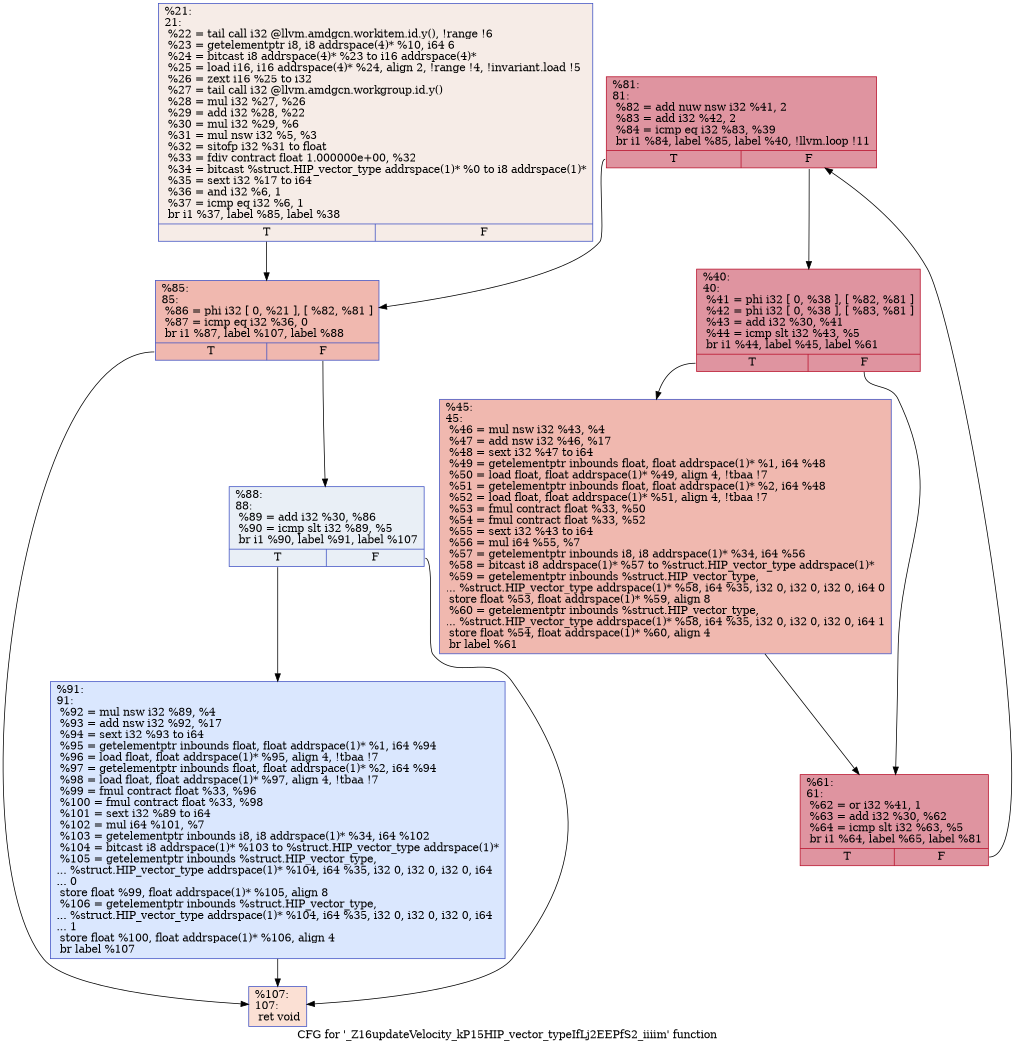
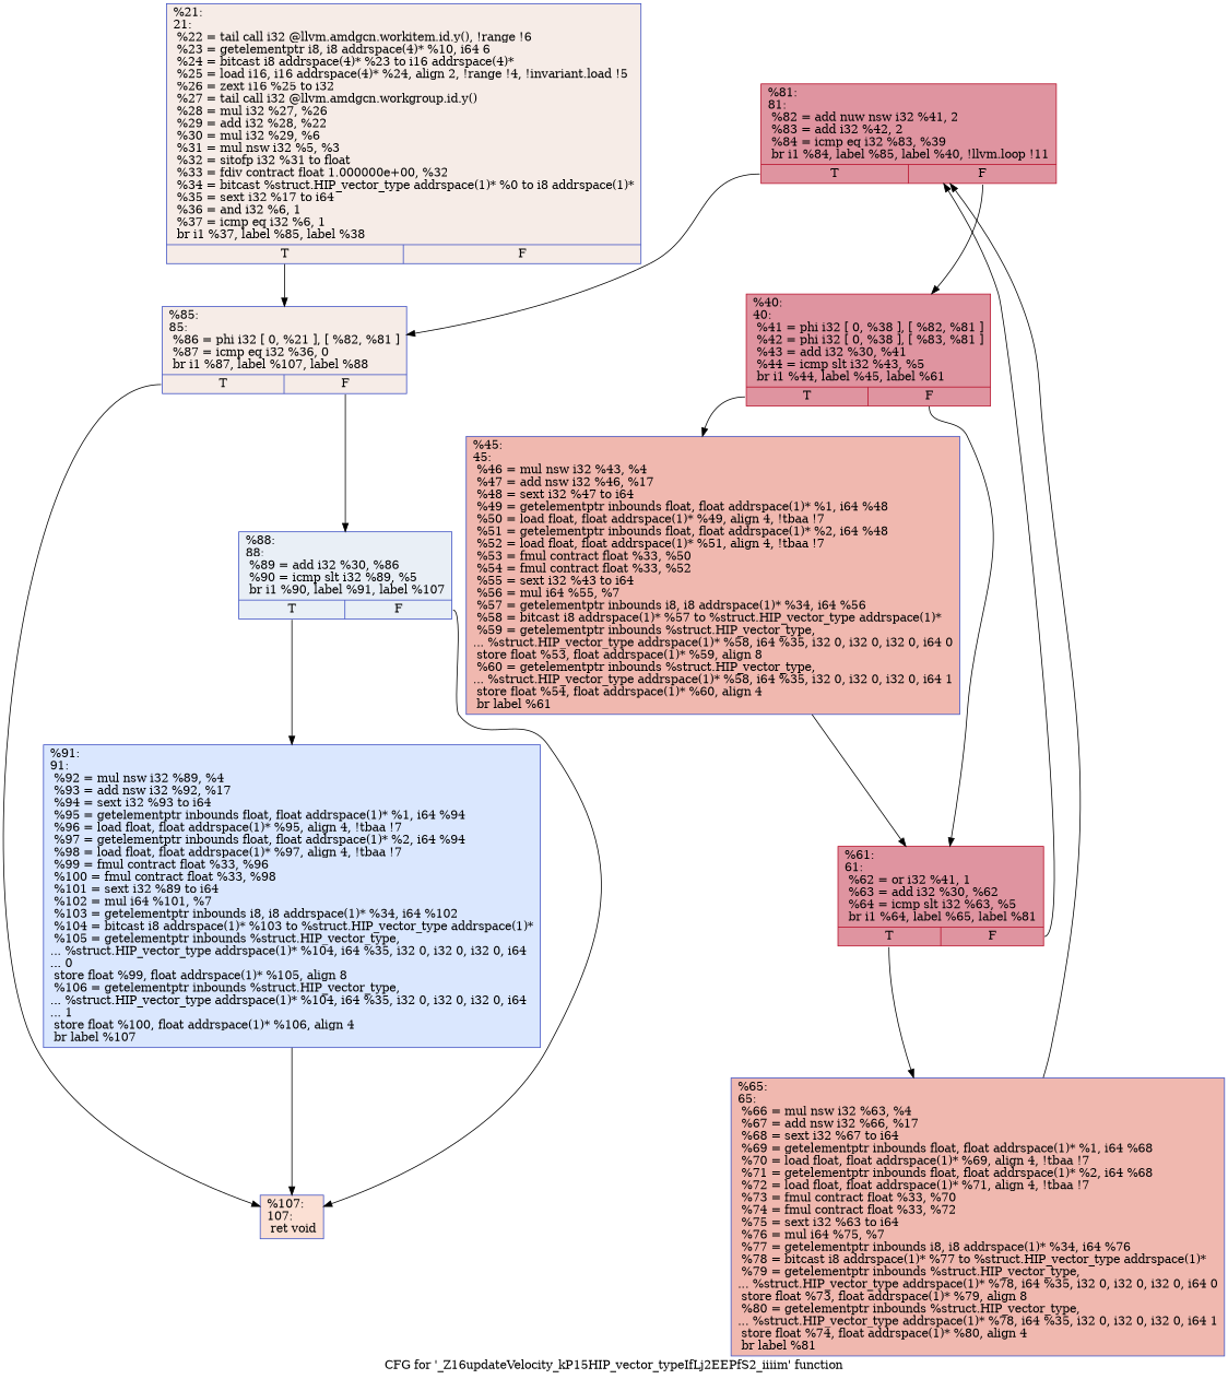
  digraph {
    label="CFG for '_Z16updateVelocity_kP15HIP_vector_typeIfLj2EEPfS2_iiiim' function"
    node [color="#3d50c3ff" fillcolor="#b70d2870" shape=record style=filled]
    edge [tailport=s0]
    n1 [fillcolor="#ead5c970" label="{%21:\l21:                                               \l  %22 = tail call i32 @llvm.amdgcn.workitem.id.y(), !range !6\l  %23 = getelementptr i8, i8 addrspace(4)* %10, i64 6\l  %24 = bitcast i8 addrspace(4)* %23 to i16 addrspace(4)*\l  %25 = load i16, i16 addrspace(4)* %24, align 2, !range !4, !invariant.load !5\l  %26 = zext i16 %25 to i32\l  %27 = tail call i32 @llvm.amdgcn.workgroup.id.y()\l  %28 = mul i32 %27, %26\l  %29 = add i32 %28, %22\l  %30 = mul i32 %29, %6\l  %31 = mul nsw i32 %5, %3\l  %32 = sitofp i32 %31 to float\l  %33 = fdiv contract float 1.000000e+00, %32\l  %34 = bitcast %struct.HIP_vector_type addrspace(1)* %0 to i8 addrspace(1)*\l  %35 = sext i32 %17 to i64\l  %36 = and i32 %6, 1\l  %37 = icmp eq i32 %6, 1\l  br i1 %37, label %85, label %38\l|{<s0>T|<s1>F}}"]
-   n2 [fillcolor="#dc5d4a70" label="{%85:\l85:                                               \l  %86 = phi i32 [ 0, %21 ], [ %82, %81 ]\l  %87 = icmp eq i32 %36, 0\l  br i1 %87, label %107, label %88\l|{<s0>T|<s1>F}}"]
+   n2 [fillcolor="#ead5c970" label="{%85:\l85:                                               \l  %86 = phi i32 [ 0, %21 ], [ %82, %81 ]\l  %87 = icmp eq i32 %36, 0\l  br i1 %87, label %107, label %88\l|{<s0>T|<s1>F}}"]
    n3 [fillcolor="#f7b99e70" label="{%107:\l107:                                              \l  ret void\l}"]
    n4 [fillcolor="#cedaeb70" label="{%88:\l88:                                               \l  %89 = add i32 %30, %86\l  %90 = icmp slt i32 %89, %5\l  br i1 %90, label %91, label %107\l|{<s0>T|<s1>F}}"]
    n5 [fillcolor="#abc8fd70" label="{%91:\l91:                                               \l  %92 = mul nsw i32 %89, %4\l  %93 = add nsw i32 %92, %17\l  %94 = sext i32 %93 to i64\l  %95 = getelementptr inbounds float, float addrspace(1)* %1, i64 %94\l  %96 = load float, float addrspace(1)* %95, align 4, !tbaa !7\l  %97 = getelementptr inbounds float, float addrspace(1)* %2, i64 %94\l  %98 = load float, float addrspace(1)* %97, align 4, !tbaa !7\l  %99 = fmul contract float %33, %96\l  %100 = fmul contract float %33, %98\l  %101 = sext i32 %89 to i64\l  %102 = mul i64 %101, %7\l  %103 = getelementptr inbounds i8, i8 addrspace(1)* %34, i64 %102\l  %104 = bitcast i8 addrspace(1)* %103 to %struct.HIP_vector_type addrspace(1)*\l  %105 = getelementptr inbounds %struct.HIP_vector_type,\l... %struct.HIP_vector_type addrspace(1)* %104, i64 %35, i32 0, i32 0, i32 0, i64\l... 0\l  store float %99, float addrspace(1)* %105, align 8\l  %106 = getelementptr inbounds %struct.HIP_vector_type,\l... %struct.HIP_vector_type addrspace(1)* %104, i64 %35, i32 0, i32 0, i32 0, i64\l... 1\l  store float %100, float addrspace(1)* %106, align 4\l  br label %107\l}"]
    n6 [color="#b70d28ff" label="{%40:\l40:                                               \l  %41 = phi i32 [ 0, %38 ], [ %82, %81 ]\l  %42 = phi i32 [ 0, %38 ], [ %83, %81 ]\l  %43 = add i32 %30, %41\l  %44 = icmp slt i32 %43, %5\l  br i1 %44, label %45, label %61\l|{<s0>T|<s1>F}}"]
    n7 [fillcolor="#dc5d4a70" label="{%45:\l45:                                               \l  %46 = mul nsw i32 %43, %4\l  %47 = add nsw i32 %46, %17\l  %48 = sext i32 %47 to i64\l  %49 = getelementptr inbounds float, float addrspace(1)* %1, i64 %48\l  %50 = load float, float addrspace(1)* %49, align 4, !tbaa !7\l  %51 = getelementptr inbounds float, float addrspace(1)* %2, i64 %48\l  %52 = load float, float addrspace(1)* %51, align 4, !tbaa !7\l  %53 = fmul contract float %33, %50\l  %54 = fmul contract float %33, %52\l  %55 = sext i32 %43 to i64\l  %56 = mul i64 %55, %7\l  %57 = getelementptr inbounds i8, i8 addrspace(1)* %34, i64 %56\l  %58 = bitcast i8 addrspace(1)* %57 to %struct.HIP_vector_type addrspace(1)*\l  %59 = getelementptr inbounds %struct.HIP_vector_type,\l... %struct.HIP_vector_type addrspace(1)* %58, i64 %35, i32 0, i32 0, i32 0, i64 0\l  store float %53, float addrspace(1)* %59, align 8\l  %60 = getelementptr inbounds %struct.HIP_vector_type,\l... %struct.HIP_vector_type addrspace(1)* %58, i64 %35, i32 0, i32 0, i32 0, i64 1\l  store float %54, float addrspace(1)* %60, align 4\l  br label %61\l}"]
    n8 [color="#b70d28ff" label="{%61:\l61:                                               \l  %62 = or i32 %41, 1\l  %63 = add i32 %30, %62\l  %64 = icmp slt i32 %63, %5\l  br i1 %64, label %65, label %81\l|{<s0>T|<s1>F}}"]
+   n9 [fillcolor="#dc5d4a70" label="{%65:\l65:                                               \l  %66 = mul nsw i32 %63, %4\l  %67 = add nsw i32 %66, %17\l  %68 = sext i32 %67 to i64\l  %69 = getelementptr inbounds float, float addrspace(1)* %1, i64 %68\l  %70 = load float, float addrspace(1)* %69, align 4, !tbaa !7\l  %71 = getelementptr inbounds float, float addrspace(1)* %2, i64 %68\l  %72 = load float, float addrspace(1)* %71, align 4, !tbaa !7\l  %73 = fmul contract float %33, %70\l  %74 = fmul contract float %33, %72\l  %75 = sext i32 %63 to i64\l  %76 = mul i64 %75, %7\l  %77 = getelementptr inbounds i8, i8 addrspace(1)* %34, i64 %76\l  %78 = bitcast i8 addrspace(1)* %77 to %struct.HIP_vector_type addrspace(1)*\l  %79 = getelementptr inbounds %struct.HIP_vector_type,\l... %struct.HIP_vector_type addrspace(1)* %78, i64 %35, i32 0, i32 0, i32 0, i64 0\l  store float %73, float addrspace(1)* %79, align 8\l  %80 = getelementptr inbounds %struct.HIP_vector_type,\l... %struct.HIP_vector_type addrspace(1)* %78, i64 %35, i32 0, i32 0, i32 0, i64 1\l  store float %74, float addrspace(1)* %80, align 4\l  br label %81\l}"]
    n10 [color="#b70d28ff" label="{%81:\l81:                                               \l  %82 = add nuw nsw i32 %41, 2\l  %83 = add i32 %42, 2\l  %84 = icmp eq i32 %83, %39\l  br i1 %84, label %85, label %40, !llvm.loop !11\l|{<s0>T|<s1>F}}"]
    n1 -> n2
    n2 -> n3
    n2 -> n4 [tailport=s1]
    n4 -> n3 [tailport=s1]
    n4 -> n5
    n5 -> n3
    n6 -> n7
    n6 -> n8 [tailport=s1]
    n7 -> n8
+   n8 -> n9
    n8 -> n10 [tailport=s1]
+   n9 -> n10
    n10 -> n2
    n10 -> n6 [tailport=s1]
  }
